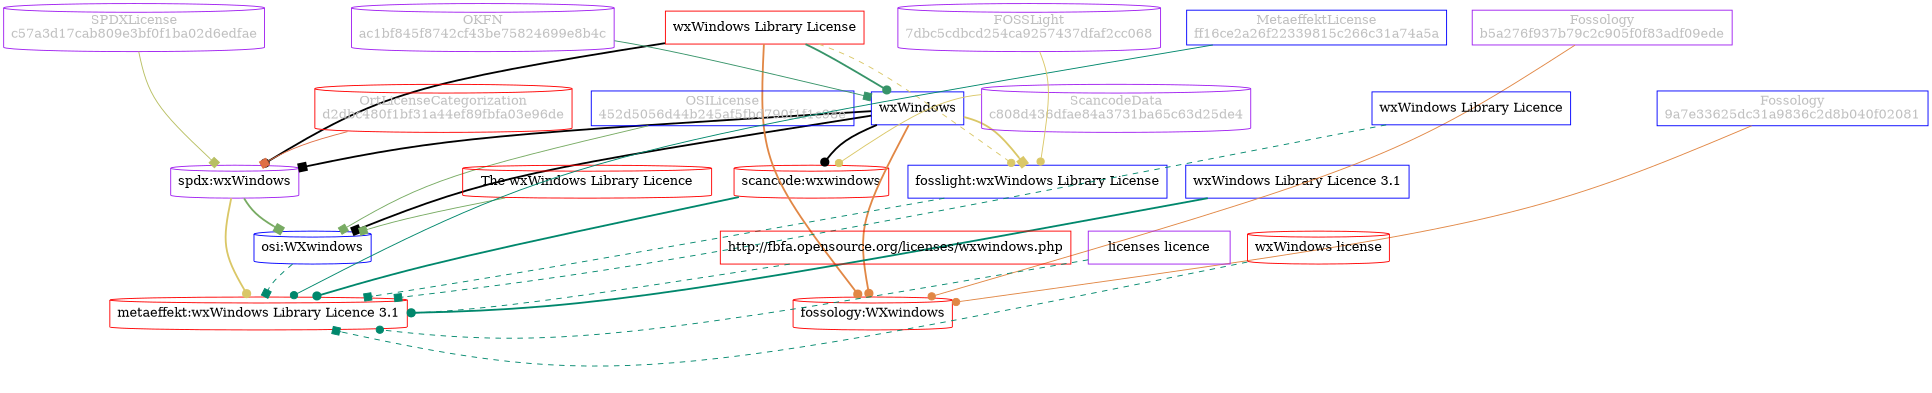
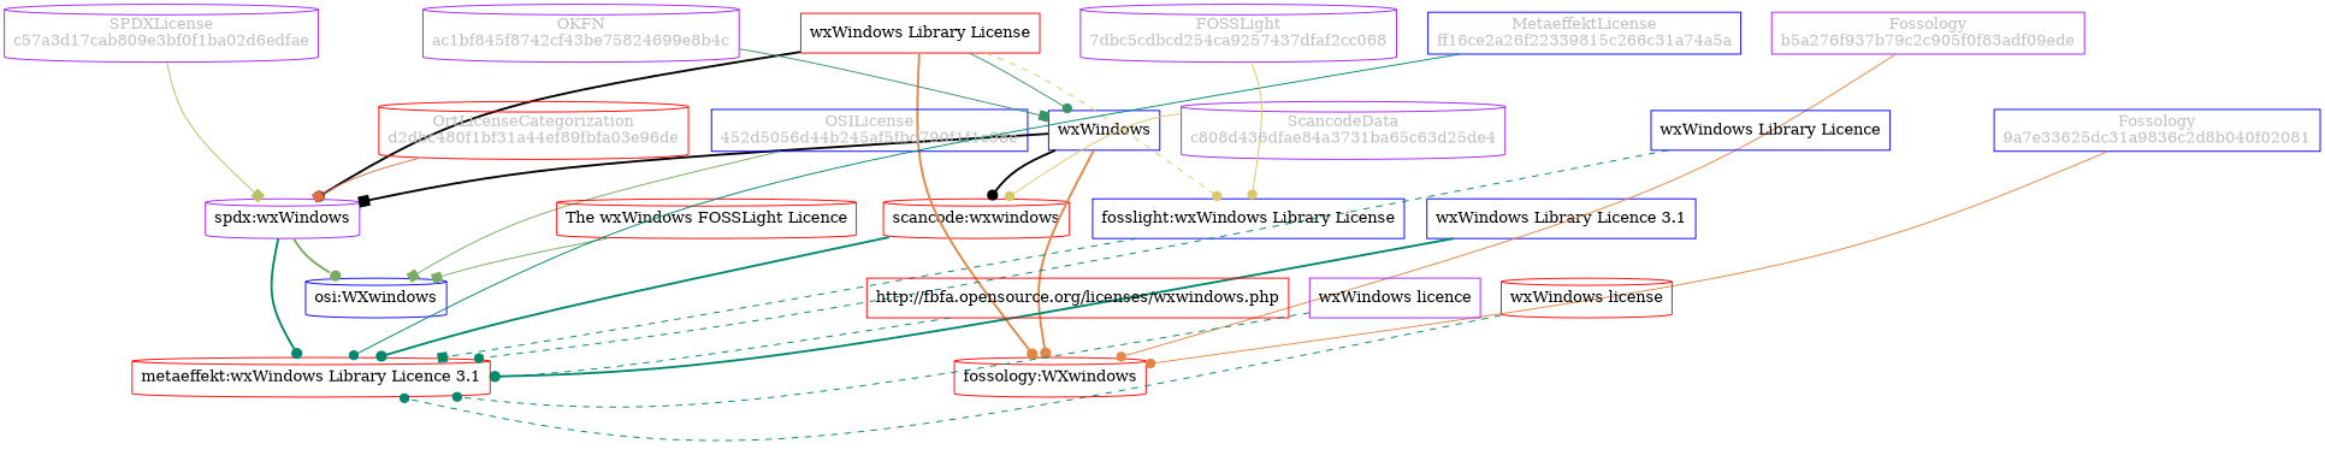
  strict digraph {
    splines=curved
    node [color=blue shape=cylinder]
    edge [arrowhead=dot color="#00876c" weight=0.5 style=bold]
    n1 [color=purple fillcolor="beige;1" fontcolor=gray label="SPDXLicense\nc57a3d17cab809e3bf0f1ba02d6edfae"]
    n2 [color=purple label="spdx:wxWindows"]
    n3 [label="osi:WXwindows"]
    n4 [color=red label="metaeffekt:wxWindows Library Licence 3.1"]
    n5 [label=wxWindows shape=box]
    n6 [color=red label="scancode:wxwindows"]
    n7 [color=red label="fossology:WXwindows"]
    n8 [label="fosslight:wxWindows Library License" shape=box]
    n9 [color=red label="wxWindows Library License" shape=box]
    n10 [fillcolor="beige;1" fontcolor=gray label="OSILicense\n452d5056d44b245af5fbd790f1f1c98e" shape=box]
-   n11 [color=red label="The wxWindows Library Licence"]
+   n11 [color=red label="The wxWindows FOSSLight Licence"]
    n12 [color=purple fillcolor="beige;1" fontcolor=gray label="ScancodeData\nc808d436dfae84a3731ba65c63d25de4"]
    n13 [label="wxWindows Library Licence 3.1" shape=box]
    n14 [color=purple fillcolor="beige;1" fontcolor=gray label="Fossology\nb5a276f937b79c2c905f0f83adf09ede" shape=box]
    n15 [fillcolor="beige;1" fontcolor=gray label="Fossology\n9a7e33625dc31a9836c2d8b040f02081" shape=box]
    n16 [color=purple fillcolor="beige;1" fontcolor=gray label="OKFN\nac1bf845f8742cf43be75824699e8b4c"]
    n17 [color=red fillcolor="beige;1" fontcolor=gray label="OrtLicenseCategorization\nd2dbc480f1bf31a44ef89fbfa03e96de"]
    n18 [fillcolor="beige;1" fontcolor=gray label="MetaeffektLicense\nff16ce2a26f22339815c266c31a74a5a" shape=box]
    n19 [label="wxWindows Library Licence" shape=box]
    n20 [color=red label="http://fbfa.opensource.org/licenses/wxwindows.php" shape=box]
-   n21 [color=purple label="licenses licence" shape=box]
+   n21 [color=purple label="wxWindows licence" shape=box]
    n22 [color=red label="wxWindows license"]
    n23 [color=purple fillcolor="beige;1" fontcolor=gray label="FOSSLight\n7dbc5cdbcd254ca9257437dfaf2cc068"]
    n1 -> n2 [arrowhead=box color="#b8bf62" style=""]
-   n2 -> n3 [arrowhead=box color="#78ab63" weight=0.7]
-   n2 -> n4 [color="#dac767" weight=0.7]
-   n3 -> n4 [arrowhead=box style=dashed]
+   n2 -> n3 [color="#78ab63" weight=0.7]
+   n2 -> n4 [weight=0.7]
    n5 -> n2 [arrowhead=box weight=0.7 color=""]
-   n5 -> n3 [arrowhead=box weight=0.7 color=""]
    n5 -> n6 [weight=0.7 color=""]
    n5 -> n7 [color="#e18745" weight=0.7]
-   n5 -> n8 [arrowhead=box color="#dac767" weight=0.7]
    n6 -> n4
    n8 -> n4 [arrowhead=box style=dashed]
    n9 -> n2 [color=black weight=0.7]
-   n9 -> n5 [color="#379469" weight=0.7]
+   n9 -> n5 [color="#379469" style=solid weight=0.7]
    n9 -> n7 [color="#e18745" weight=0.7]
    n9 -> n8 [color="#dac767" style=dashed weight=0.7]
    n10 -> n3 [arrowhead=box color="#78ab63" style=""]
    n11 -> n3 [arrowhead=box color="#78ab63" style=solid weight=0.7]
    n12 -> n6 [color="#dac767" style=""]
    n13 -> n4 [weight=0.7]
    n14 -> n7 [color="#e18745" style=""]
    n15 -> n7 [color="#e18745" style=""]
    n16 -> n5 [arrowhead=box color="#379469" style=""]
    n17 -> n2 [arrowhead=box color="#e06f45" style=""]
    n18 -> n4 [style=""]
-   n19 -> n4 [arrowhead=box style=dashed]
+   n19 -> n4 [style=dashed]
    n20 -> n4 [style=dashed]
    n21 -> n4 [style=dashed]
-   n22 -> n4 [arrowhead=box style=dashed]
+   n22 -> n4 [style=dashed]
    n23 -> n8 [color="#dac767" style=""]
  }
